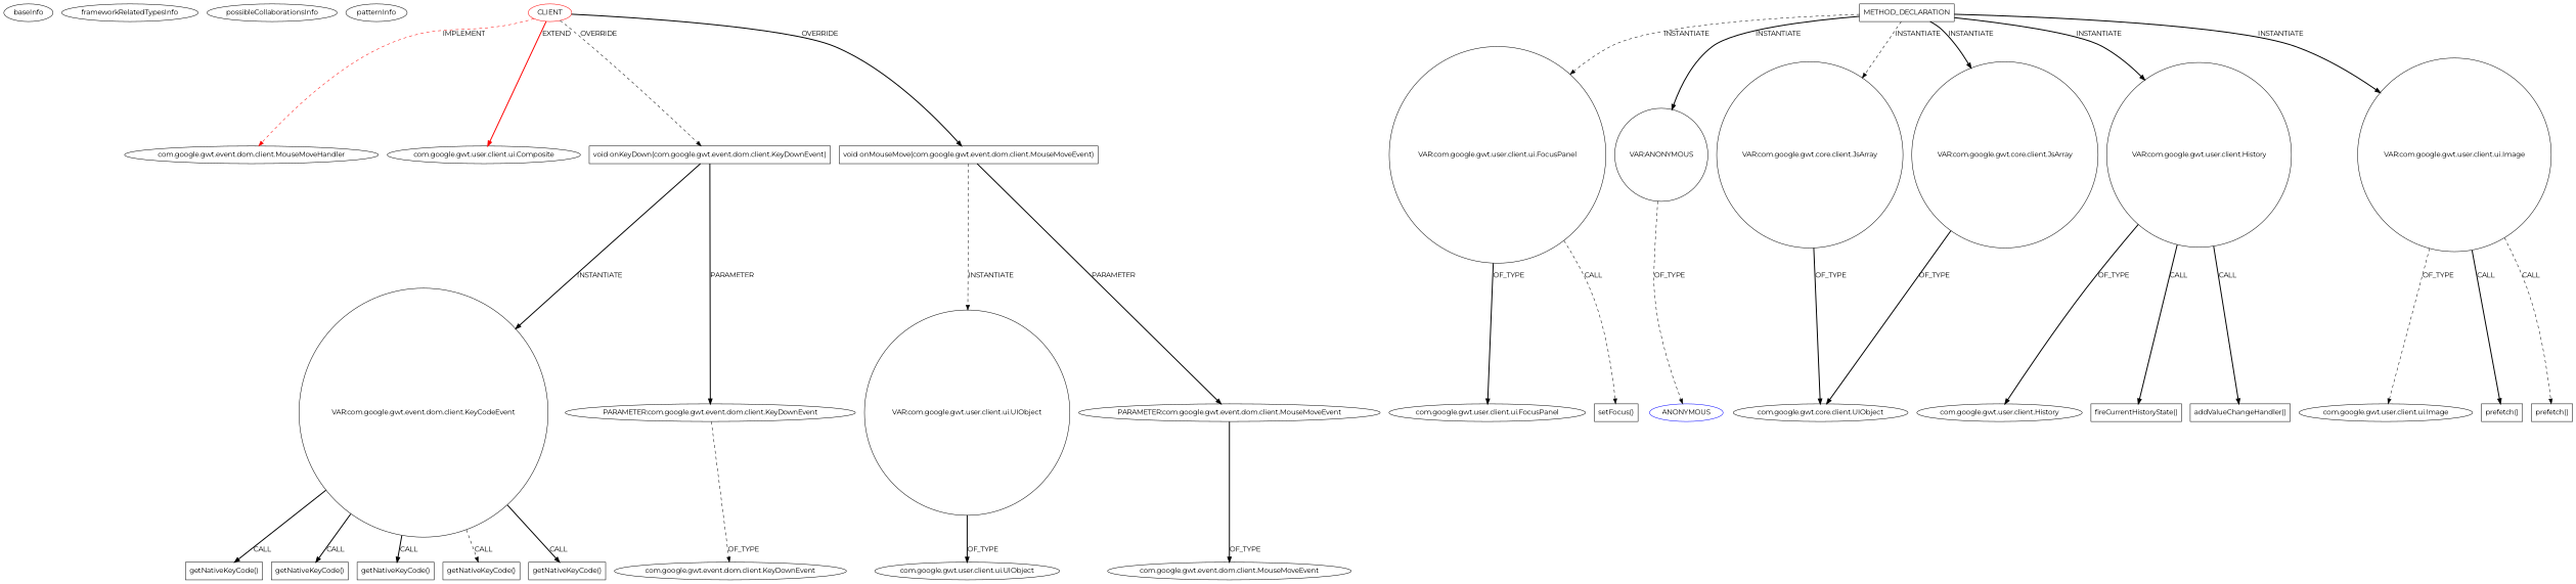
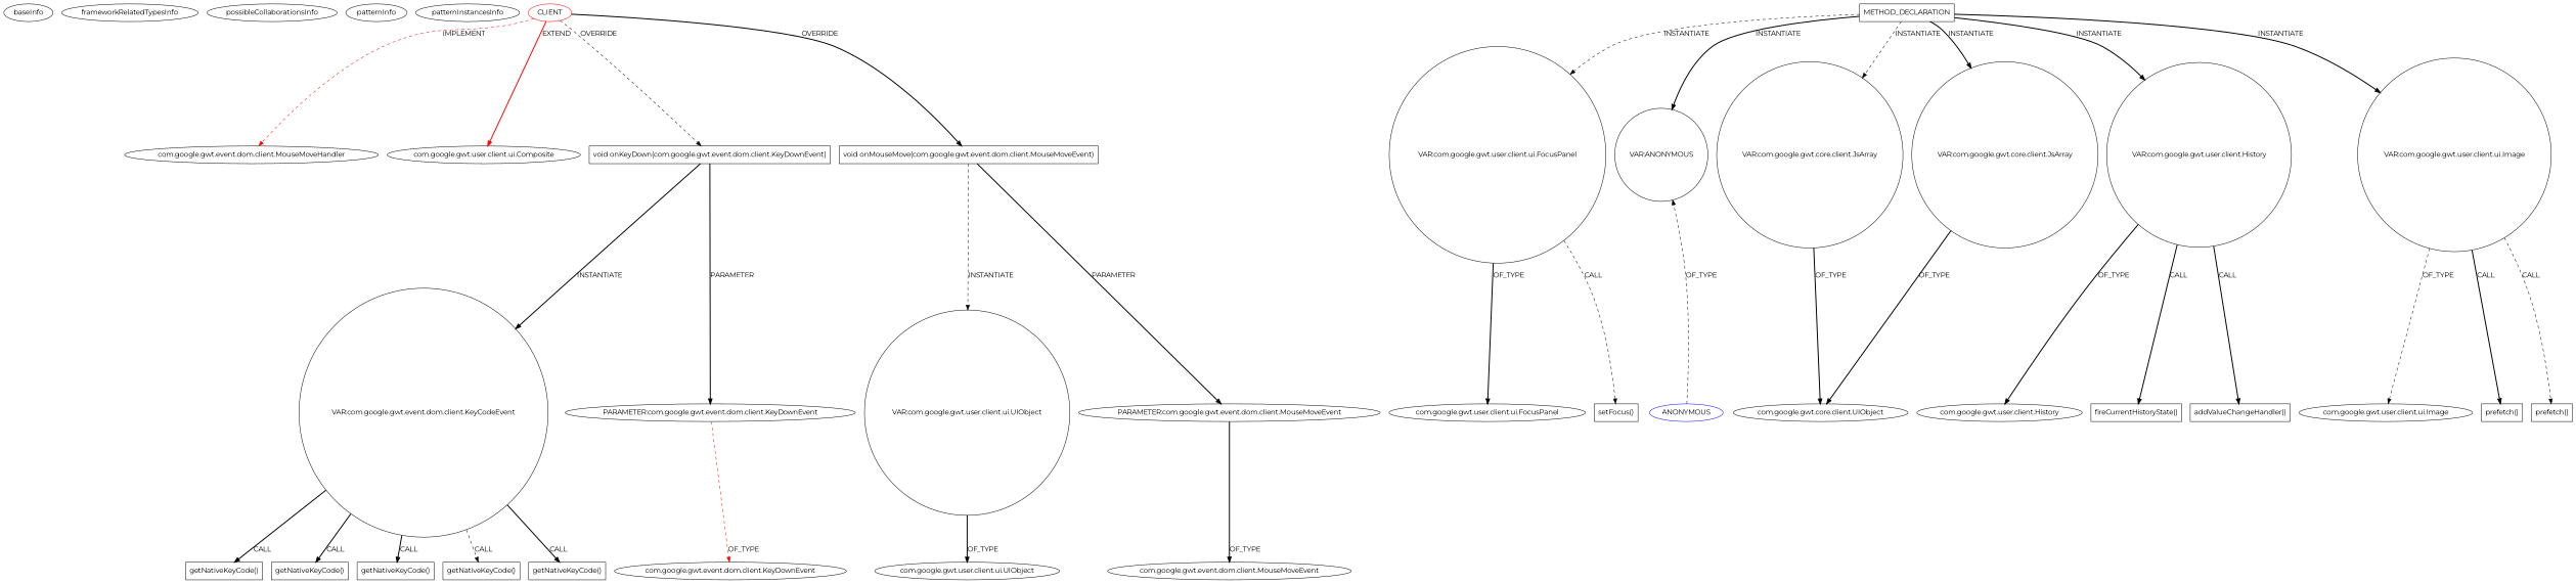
  digraph {
    fontname=Montserrat
    node [fontname=Montserrat isFrameworkType=false vertexType=INSIDE_CALL]
    edge [fontname=Montserrat style=bold]
    baseInfo [category=pattern graphId=502 isAnonymous=false possibleRelation=false isFrameworkType="" vertexType=""]
    frameworkRelatedTypesInfo [0="com.google.gwt.event.dom.client.MouseMoveHandler" 1="com.google.gwt.user.client.ui.Composite" isFrameworkType="" vertexType=""]
    possibleCollaborationsInfo [isFrameworkType="" vertexType=""]
    patternInfo [frequency=2.0 patternRootClient=0 isFrameworkType="" vertexType=""]
+   patternInstancesInfo [0="vlapan-PhotoBank~/vlapan-PhotoBank/PhotoBank-master/src/com/vlapan/gwt/photobank/client/ui/PhotoBrowserSimple.java~PhotoBrowserSimple~4605" 1="vlapan-PhotoBank~/vlapan-PhotoBank/PhotoBank-master/src/com/vlapan/gwt/photobank/client/ui/PhotoBrowser.java~PhotoBrowser~4600" isFrameworkType="" vertexType=""]
    n6 [label="com.google.gwt.event.dom.client.MouseMoveHandler" vertexType=FRAMEWORK_INTERFACE_TYPE]
    n7 [color=red label=CLIENT vertexType=ROOT_CLIENT_CLASS_DECLARATION]
    n8 [label="com.google.gwt.user.client.ui.Composite" vertexType=FRAMEWORK_CLASS_TYPE]
    n9 [label="void onKeyDown(com.google.gwt.event.dom.client.KeyDownEvent)" shape=box vertexType=OVERRIDING_METHOD_DECLARATION]
    n10 [label="void onMouseMove(com.google.gwt.event.dom.client.MouseMoveEvent)" shape=box vertexType=OVERRIDING_METHOD_DECLARATION]
    n11 [label="VAR:com.google.gwt.event.dom.client.KeyCodeEvent" shape=circle vertexType=VARIABLE_EXPRESION]
    n12 [label="PARAMETER:com.google.gwt.event.dom.client.KeyDownEvent" vertexType=PARAMETER_DECLARATION]
    n13 [label=METHOD_DECLARATION shape=box vertexType=CLIENT_METHOD_DECLARATION]
    n14 [label="VAR:com.google.gwt.user.client.ui.FocusPanel" shape=circle vertexType=VARIABLE_EXPRESION]
    n15 [label="VAR:ANONYMOUS" shape=circle vertexType=VARIABLE_EXPRESION]
    n16 [label="VAR:com.google.gwt.core.client.JsArray" shape=circle vertexType=VARIABLE_EXPRESION]
    n17 [label="VAR:com.google.gwt.core.client.JsArray" shape=circle vertexType=VARIABLE_EXPRESION]
    n18 [label="VAR:com.google.gwt.user.client.History" shape=circle vertexType=VARIABLE_EXPRESION]
    n19 [label="VAR:com.google.gwt.user.client.ui.Image" shape=circle vertexType=VARIABLE_EXPRESION]
    n20 [label="VAR:com.google.gwt.user.client.ui.UIObject" shape=circle vertexType=VARIABLE_EXPRESION]
    n21 [label="PARAMETER:com.google.gwt.event.dom.client.MouseMoveEvent" vertexType=PARAMETER_DECLARATION]
    n22 [label="getNativeKeyCode()" shape=box]
    n23 [label="getNativeKeyCode()" shape=box]
    n24 [label="getNativeKeyCode()" shape=box]
    n25 [label="getNativeKeyCode()" shape=box]
    n26 [label="getNativeKeyCode()" shape=box]
    n27 [label="com.google.gwt.event.dom.client.KeyDownEvent" vertexType=FRAMEWORK_CLASS_TYPE]
    n28 [label="com.google.gwt.user.client.ui.FocusPanel" vertexType=FRAMEWORK_CLASS_TYPE]
    n29 [label="setFocus()" shape=box]
    n30 [color=blue label=ANONYMOUS vertexType=REFERENCE_ANONYMOUS_DECLARATION]
    n31 [label="com.google.gwt.core.client.UIObject" vertexType=FRAMEWORK_CLASS_TYPE]
    n32 [label="com.google.gwt.user.client.History" vertexType=FRAMEWORK_CLASS_TYPE]
    n33 [label="fireCurrentHistoryState()" shape=box]
    n34 [label="addValueChangeHandler()" shape=box]
    n35 [label="com.google.gwt.user.client.ui.Image" vertexType=FRAMEWORK_CLASS_TYPE]
    n36 [label="prefetch()" shape=box]
    n37 [label="prefetch()" shape=box]
    n38 [label="com.google.gwt.user.client.ui.UIObject" vertexType=FRAMEWORK_CLASS_TYPE]
    n39 [label="com.google.gwt.event.dom.client.MouseMoveEvent" vertexType=FRAMEWORK_CLASS_TYPE]
    n7 -> n6 [color=red label=IMPLEMENT style=dashed]
    n7 -> n8 [color=red label=EXTEND]
    n7 -> n9 [label=OVERRIDE style=dashed]
    n7 -> n10 [label=OVERRIDE]
    n9 -> n11 [label=INSTANTIATE]
    n9 -> n12 [label=PARAMETER]
    n10 -> n20 [label=INSTANTIATE style=dashed]
    n10 -> n21 [label=PARAMETER]
    n11 -> n22 [label=CALL]
    n11 -> n23 [label=CALL]
    n11 -> n24 [label=CALL]
    n11 -> n25 [label=CALL style=dashed]
    n11 -> n26 [label=CALL]
-   n12 -> n27 [label=OF_TYPE style=dashed]
+   n12 -> n27 [label=OF_TYPE style=dashed color=red]
    n13 -> n14 [label=INSTANTIATE style=dashed]
    n13 -> n15 [label=INSTANTIATE]
    n13 -> n16 [label=INSTANTIATE style=dashed]
    n13 -> n17 [label=INSTANTIATE]
    n13 -> n18 [label=INSTANTIATE]
    n13 -> n19 [label=INSTANTIATE]
    n14 -> n28 [label=OF_TYPE]
    n14 -> n29 [label=CALL style=dashed]
-   n15 -> n30 [label=OF_TYPE style=dashed]
+   n30 -> n15 [label=OF_TYPE style=dashed]
    n16 -> n31 [label=OF_TYPE]
    n17 -> n31 [label=OF_TYPE]
    n18 -> n32 [label=OF_TYPE]
    n18 -> n33 [label=CALL]
    n18 -> n34 [label=CALL]
    n19 -> n35 [label=OF_TYPE style=dashed]
    n19 -> n36 [label=CALL]
    n19 -> n37 [label=CALL style=dashed]
    n20 -> n38 [label=OF_TYPE]
    n21 -> n39 [label=OF_TYPE]
  }
